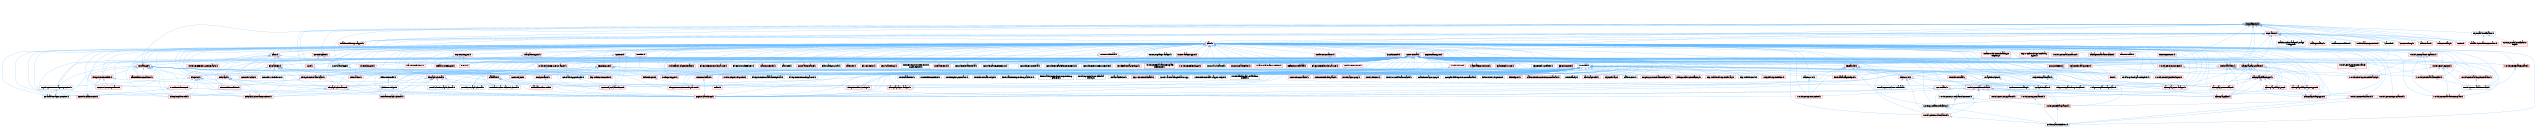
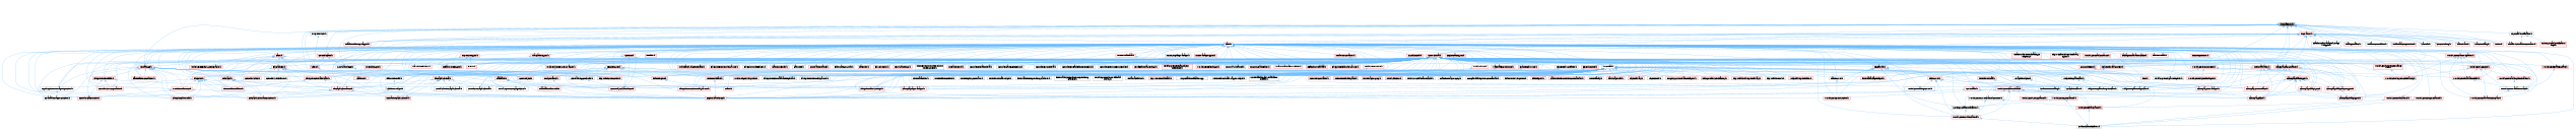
  digraph {
    fontname="DejaVu Serif"
    node [color=red fillcolor="#FFF0F0" fontname="DejaVu Serif" fontsize=10 shape=box style=filled]
    edge [color=steelblue1 dir=back fontname="DejaVu Serif" fontsize=10 labelfontname=Helvetica labelfontsize=10 style=solid]
    n1 [color=gray40 fillcolor=grey60 fontcolor=black height=0.2 label="LogCategory.h" width=0.4]
    n2 [color=grey40 fillcolor=white height=0.2 label="AssetData.h" width=0.4]
    n3 [color=grey40 fillcolor=white height=0.2 label="AsyncTaskNotification.h" width=0.4]
    n4 [height=0.2 label="Class.h" width=0.4]
    n5 [height=0.2 label="UnrealType.h" width=0.4]
    n6 [height=0.2 label="RigVMExecuteContext.h" width=0.4]
-   n7 [height=0.2 label="Core.h" width=0.4]
+   n7 [height=0.2 label="Select.h" width=0.4]
    n8 [height=0.2 label="CoreDelegates.h" width=0.4]
    n9 [color=grey40 fillcolor=white height=0.2 label="CoreSharedPCH.h" width=0.4]
    n10 [height=0.2 label="CoreMinimal.h" width=0.4]
    n11 [height=0.2 label="GenericOctree.h" width=0.4]
    n12 [height=0.2 label="UObjectThreadContext.h" width=0.4]
    n13 [height=0.2 label="IPlatformFileLogWrapper.h" width=0.4]
    n14 [color=grey40 fillcolor=white height=0.2 label="IPlatformFileManagedStorage\lWrapper.h" width=0.4]
    n15 [height=0.2 label="LogMacros.h" width=0.4]
    n16 [height=0.2 label="MallocJemalloc.h" width=0.4]
    n17 [color=grey40 fillcolor=white height=0.2 label="MediaIOCoreUtilities.h" width=0.4]
    n18 [height=0.2 label="OodleDataCompression.h" width=0.4]
    n19 [color=grey40 fillcolor=white height=0.2 label="StatsFile.h" width=0.4]
    n20 [height=0.2 label="StructuredLog.h" width=0.4]
    n21 [height=0.2 label="TaskPrivate.h" width=0.4]
    n22 [height=0.2 label="TraceAuxiliary.h" width=0.4]
    n23 [height=0.2 label="Union.h" width=0.4]
+   n24 [color=grey40 fillcolor=white height=0.2 label="OutputDevices.h" width=0.4]
    n25 [height=0.2 label="ActorDescContainer.h" width=0.4]
    n26 [height=0.2 label="AnimAssetFindReplace.h" width=0.4]
    n27 [height=0.2 label="AnimationGraphSchema.h" width=0.4]
-   n28 [color=grey40 fillcolor=white height=0.2 label="AnimationStateMachineSchema.h" width=0.4]
+   n28 [color=grey40 fillcolor=white height=0.2 label="LevelSequenceLegacyObject.h" width=0.4]
    n29 [color=grey40 fillcolor=white height=0.2 label="AssetDataTagMapSerialization\lDetails.h" width=0.4]
    n30 [color=grey40 fillcolor=white height=0.2 label="AssetDataToken.h" width=0.4]
    n31 [height=0.2 label="AssetDragDropOp.h" width=0.4]
    n32 [color=grey40 fillcolor=white height=0.2 label="AssetReferenceFixer.h" width=0.4]
    n33 [color=grey40 fillcolor=white height=0.2 label="AssetRegistryGenerator.h" width=0.4]
    n34 [height=0.2 label="AssetSelection.h" width=0.4]
    n35 [color=grey40 fillcolor=white height=0.2 label="AssetSourceFilenameCache.h" width=0.4]
    n36 [height=0.2 label="AssetThumbnail.h" width=0.4]
    n37 [color=grey40 fillcolor=white height=0.2 label="SDeleteAssetsDialog.h" width=0.4]
    n38 [color=grey40 fillcolor=white height=0.2 label="AssetThumbnailWidget.h" width=0.4]
    n39 [height=0.2 label="AudioWidgetSubsystem.h" width=0.4]
    n40 [color=grey40 fillcolor=white height=0.2 label="BlueprintActionDatabaseRegistrar.h" width=0.4]
    n41 [color=grey40 fillcolor=white height=0.2 label="BlueprintAssetNodeSpawner.h" width=0.4]
    n42 [color=grey40 fillcolor=white height=0.2 label="CollectionDragDropOp.h" width=0.4]
    n43 [color=grey40 fillcolor=white height=0.2 label="CompileAllBlueprintsCommandlet.h" width=0.4]
    n44 [height=0.2 label="DataTableEditorUtils.h" width=0.4]
    n45 [height=0.2 label="EdGraphSchema.h" width=0.4]
    n46 [height=0.2 label="EdGraphSchema_K2.h" width=0.4]
    n47 [height=0.2 label="EngineSharedPCH.h" width=0.4]
    n48 [color=grey40 fillcolor=white height=0.2 label="SoundCueGraphSchema.h" width=0.4]
    n49 [color=grey40 fillcolor=white height=0.2 label="SoundSubmixGraphSchema.h" width=0.4]
    n50 [height=0.2 label="Editor.h" width=0.4]
    n51 [color=grey40 fillcolor=white height=0.2 label="EditorAnimUtils.h" width=0.4]
    n52 [color=grey40 fillcolor=white height=0.2 label="SSkeletonWidget.h" width=0.4]
    n53 [color=grey40 fillcolor=white height=0.2 label="EditorAssetSubsystem.h" width=0.4]
    n54 [height=0.2 label="EditorEngine.h" width=0.4]
    n55 [color=grey40 fillcolor=white height=0.2 label="ExternalAssetDependencyGatherer.h" width=0.4]
    n56 [color=grey40 fillcolor=white height=0.2 label="ExternalObjectAndActorDependency\lGatherer.h" width=0.4]
    n57 [height=0.2 label="ExternalPackageHelper.h" width=0.4]
    n58 [height=0.2 label="FileHelpers.h" width=0.4]
    n59 [height=0.2 label="GameplayCueManager.h" width=0.4]
    n60 [height=0.2 label="GameplayTagsManager.h" width=0.4]
    n61 [height=0.2 label="GatherTextFromAssetsCommandlet.h" width=0.4]
    n62 [color=grey40 fillcolor=white height=0.2 label="IAssetFamily.h" width=0.4]
    n63 [height=0.2 label="LandscapeUtils.h" width=0.4]
    n64 [color=grey40 fillcolor=white height=0.2 label="LevelSequenceShotMetaData\lLibrary.h" width=0.4]
    n65 [color=grey40 fillcolor=white height=0.2 label="MediaTrackEditor.h" width=0.4]
-   n66 [height=0.2 label="NoExportTypes.h" width=0.4]
    n67 [height=0.2 label="ObjectLibrary.h" width=0.4]
-   n68 [color=grey40 fillcolor=white height=0.2 label="CallFunction.h" width=0.4]
+   n68 [color=grey40 fillcolor=white height=0.2 label="ObjectTools.h" width=0.4]
    n69 [height=0.2 label="PropertyCustomizationHelpers.h" width=0.4]
    n70 [height=0.2 label="ReimportFbxSceneFactory.h" width=0.4]
    n71 [height=0.2 label="RigVMEditorBlueprintLibrary.h" width=0.4]
    n72 [color=grey40 fillcolor=white height=0.2 label="RigVMEditorTools.h" width=0.4]
    n73 [height=0.2 label="RigVMTreeToolkitTask.h" width=0.4]
    n74 [color=grey40 fillcolor=white height=0.2 label="SGraphPinClass.h" width=0.4]
    n75 [color=grey40 fillcolor=white height=0.2 label="SGraphPinObject.h" width=0.4]
-   n76 [color=grey40 fillcolor=white height=0.2 label="SoundWaveLoadingBehavior.cpp" width=0.4]
+   n76 [color=grey40 fillcolor=white height=0.2 label="AsyncTaskNotification.cpp" width=0.4]
    n77 [color=grey40 fillcolor=white height=0.2 label="VPAssetThumbnailWrapperWidget.h" width=0.4]
    n78 [height=0.2 label="WidgetBlueprintEditor.h" width=0.4]
    n79 [color=grey40 fillcolor=white height=0.2 label="WidgetTemplateBlueprintClass.h" width=0.4]
    n80 [color=grey40 fillcolor=white height=0.2 label="WidgetTemplateClass.h" width=0.4]
    n81 [color=grey40 fillcolor=white height=0.2 label="WidgetTemplateImageClass.h" width=0.4]
    n82 [height=0.2 label="CoreAsyncTaskNotification\lImpl.h" width=0.4]
    n83 [height=0.2 label="DataflowSimulationGenerator.h" width=0.4]
    n84 [height=0.2 label="EdGraphSchema_K2_Actions.h" width=0.4]
    n85 [height=0.2 label="BlueprintEditorUtils.h" width=0.4]
    n86 [height=0.2 label="ARFilter.h" width=0.4]
    n87 [height=0.2 label="AnimNodeBase.h" width=0.4]
    n88 [fillcolor=white height=0.2 label="ArchiveObjectPropertyMapper.h" width=0.4]
    n89 [height=0.2 label="CoreUObject.h" width=0.4]
    n90 [height=0.2 label="AssetBundleData.h" width=0.4]
    n91 [color=grey40 fillcolor=white height=0.2 label="AssetCompilingManager.h" width=0.4]
    n92 [height=0.2 label="AssetManagerTypes.h" width=0.4]
-   n93 [height=0.2 label="Attenuation.h" width=0.4]
+   n93 [height=0.2 label="Gatherer.h" width=0.4]
    n94 [height=0.2 label="AttributesContainer.h" width=0.4]
    n95 [height=0.2 label="AttributesRuntime.h" width=0.4]
    n96 [height=0.2 label="AudioPanelWidgetInterface.h" width=0.4]
    n97 [height=0.2 label="AudioVolume.h" width=0.4]
    n98 [color=grey40 fillcolor=white height=0.2 label="BPVariableDragDropAction.h" width=0.4]
    n99 [height=0.2 label="BehaviorTreeTypes.h" width=0.4]
    n100 [height=0.2 label="Blueprint.h" width=0.4]
    n101 [height=0.2 label="BlueprintEditorSettings.h" width=0.4]
    n102 [height=0.2 label="KismetEditorUtilities.h" width=0.4]
    n103 [height=0.2 label="MemberReference.h" width=0.4]
    n104 [height=0.2 label="K2Node_CallFunction.h" width=0.4]
    n105 [color=grey40 fillcolor=white height=0.2 label="MyBlueprintItemDragDropAction.h" width=0.4]
    n106 [height=0.2 label="BlueprintActionFilter.h" width=0.4]
    n107 [height=0.2 label="BlueprintFunctionNodeSpawner.h" width=0.4]
-   n108 [height=0.2 label="K2Core_StructOperation.h" width=0.4]
+   n108 [height=0.2 label="K2Node_StructOperation.h" width=0.4]
    n109 [height=0.2 label="BlueprintEventNodeSpawner.h" width=0.4]
    n110 [height=0.2 label="BlueprintFieldNodeSpawner.h" width=0.4]
    n111 [height=0.2 label="BlueprintGeneratedClass.h" width=0.4]
    n112 [color=grey40 fillcolor=white height=0.2 label="BlueprintNodeHelpers.h" width=0.4]
    n113 [height=0.2 label="BodyInstance.h" width=0.4]
    n114 [color=grey40 fillcolor=white height=0.2 label="BuiltInChannelEditors.h" width=0.4]
    n115 [height=0.2 label="Casts.h" width=0.4]
    n116 [height=0.2 label="CoreUObjectSharedPCH.h" width=0.4]
    n117 [height=0.2 label="EdGraph.h" width=0.4]
    n118 [height=0.2 label="EdGraphPin.h" width=0.4]
    n119 [height=0.2 label="K2Node_Select.h" width=0.4]
    n120 [color=grey40 fillcolor=white height=0.2 label="K2Node_SwitchEnum.h" width=0.4]
    n121 [height=0.2 label="LiveLinkTypes.h" width=0.4]
    n122 [height=0.2 label="MovieSceneEntitySystemGraphs.h" width=0.4]
    n123 [height=0.2 label="DataTable.h" width=0.4]
    n124 [height=0.2 label="FastReferenceCollector.h" width=0.4]
    n125 [color=grey40 fillcolor=white height=0.2 label="GeneratedCppIncludes.h" width=0.4]
    n126 [height=0.2 label="ClassIconFinder.h" width=0.4]
    n127 [color=grey40 fillcolor=white height=0.2 label="ClassTree.h" width=0.4]
    n128 [height=0.2 label="CompositeFont.h" width=0.4]
    n129 [height=0.2 label="Font.h" width=0.4]
    n130 [height=0.2 label="ConstraintInstance.h" width=0.4]
    n131 [height=0.2 label="CoreNet.h" width=0.4]
    n132 [height=0.2 label="NetSerialization.h" width=0.4]
    n133 [height=0.2 label="GameplayAbilitySpec.h" width=0.4]
    n134 [height=0.2 label="GameplayAbilityTypes.h" width=0.4]
    n135 [height=0.2 label="GameplayEffect.h" width=0.4]
    n136 [height=0.2 label="GameplayAbilityTargetTypes.h" width=0.4]
    n137 [height=0.2 label="GameplayCueInterface.h" width=0.4]
    n138 [height=0.2 label="GameplayEffectTypes.h" width=0.4]
    n139 [height=0.2 label="CurveTable.h" width=0.4]
    n140 [color=grey40 fillcolor=white height=0.2 label="EditorCategoryUtils.h" width=0.4]
    n141 [height=0.2 label="EngineBaseTypes.h" width=0.4]
    n142 [height=0.2 label="EngineTypes.h" width=0.4]
    n143 [height=0.2 label="Events.h" width=0.4]
    n144 [height=0.2 label="Factories.h" width=0.4]
    n145 [height=0.2 label="FlowDirection.h" width=0.4]
    n146 [height=0.2 label="FontSdfSettings.h" width=0.4]
    n147 [height=0.2 label="GCObjectInfo.h" width=0.4]
    n148 [height=0.2 label="GameplayTagContainer.h" width=0.4]
-   n149 [color=grey40 fillcolor=white height=0.2 label="IAnimBlueprintNodeOverride\lGCObjectInfo.h" width=0.4]
+   n149 [color=grey40 fillcolor=white height=0.2 label="IAnimBlueprintNodeOverride\lAssetsContext.h" width=0.4]
    n150 [height=0.2 label="InputCoreTypes.h" width=0.4]
    n151 [height=0.2 label="InteractiveTool.h" width=0.4]
    n152 [color=grey40 fillcolor=white height=0.2 label="K2Node_BitmaskLiteral.h" width=0.4]
    n153 [color=grey40 fillcolor=white height=0.2 label="K2Node_CastByteToEnum.h" width=0.4]
    n154 [color=grey40 fillcolor=white height=0.2 label="K2Node_EnumLiteral.h" width=0.4]
    n155 [color=grey40 fillcolor=white height=0.2 label="K2Node_ForEachElementInEnum.h" width=0.4]
    n156 [color=grey40 fillcolor=white height=0.2 label="K2Node_GetNumEnumEntries.h" width=0.4]
    n157 [height=0.2 label="KeyHandle.h" width=0.4]
    n158 [height=0.2 label="MovieSceneChannelData.h" width=0.4]
    n159 [height=0.2 label="MovieSceneBoolChannel.h" width=0.4]
    n160 [height=0.2 label="MovieSceneByteChannel.h" width=0.4]
    n161 [color=grey40 fillcolor=white height=0.2 label="CoreAsyncTaskNotification.h" width=0.4]
    n162 [color=grey40 fillcolor=white height=0.2 label="MovieSceneCurveChannelCommon.h" width=0.4]
    n163 [height=0.2 label="MovieSceneDoubleChannel.h" width=0.4]
    n164 [height=0.2 label="MovieSceneFloatChannel.h" width=0.4]
    n165 [height=0.2 label="MovieSceneEventSection.h" width=0.4]
    n166 [height=0.2 label="MovieSceneIntegerChannel.h" width=0.4]
    n167 [height=0.2 label="MovieSceneStringChannel.h" width=0.4]
    n168 [color=grey40 fillcolor=white height=0.2 label="NameCurve.h" width=0.4]
    n169 [height=0.2 label="RichCurve.h" width=0.4]
-   n170 [color=grey40 fillcolor=white height=0.2 label="LevelSequenceShotMetaData.h" width=0.4]
+   n170 [color=grey40 fillcolor=white height=0.2 label="MovieSceneEasingCurves.h" width=0.4]
    n171 [color=grey40 fillcolor=white height=0.2 label="KismetDebugUtilities.h" width=0.4]
    n172 [height=0.2 label="LevelEditorPlaySettings.h" width=0.4]
-   n173 [height=0.2 label="MovieSceneEvaluationTemplate\lReference.h" width=0.4]
+   n173 [height=0.2 label="LevelSequenceLegacyObject\lReference.h" width=0.4]
    n174 [color=grey40 fillcolor=white height=0.2 label="LevelSequenceSpawnRegister.h" width=0.4]
    n175 [height=0.2 label="MaterialExpressionIO.h" width=0.4]
    n176 [height=0.2 label="MetasoundFrontendDataType\lRegistry.h" width=0.4]
    n177 [height=0.2 label="MovieSceneBlendType.h" width=0.4]
    n178 [height=0.2 label="MovieSceneEvalTemplate.h" width=0.4]
    n179 [color=grey40 fillcolor=white height=0.2 label="MovieSceneEvaluationTrack.h" width=0.4]
    n180 [height=0.2 label="MovieSceneEvaluationTemplate.h" width=0.4]
    n181 [height=0.2 label="MovieSceneEvaluationField.h" width=0.4]
    n182 [height=0.2 label="MovieSceneFrameMigration.h" width=0.4]
    n183 [height=0.2 label="MovieSceneSegment.h" width=0.4]
    n184 [height=0.2 label="MovieSceneSequenceHierarchy.h" width=0.4]
    n185 [height=0.2 label="MovieSceneTrackImplementation.h" width=0.4]
    n186 [height=0.2 label="MovieSceneObjectBindingID.h" width=0.4]
    n187 [height=0.2 label="RigVMEditorBlueprintLibrary\lTypes.h" width=0.4]
    n188 [height=0.2 label="MovieSceneSequenceID.h" width=0.4]
    n189 [height=0.2 label="MovieSceneSequenceInstance\lData.h" width=0.4]
    n190 [height=0.2 label="MovieSceneTrackInstance.h" width=0.4]
    n191 [height=0.2 label="NavLinkDefinition.h" width=0.4]
    n192 [height=0.2 label="NavigationTypes.h" width=0.4]
    n193 [color=grey40 fillcolor=white height=0.2 label="NonNullSubclassOf.h" width=0.4]
    n194 [height=0.2 label="OnlineReplStructs.h" width=0.4]
    n195 [height=0.2 label="PackageLocalizationCache.h" width=0.4]
    n196 [height=0.2 label="PannerDetails.h" width=0.4]
    n197 [height=0.2 label="PropertyTrackEditor.h" width=0.4]
    n198 [height=0.2 label="QuartzQuantizationUtilities.h" width=0.4]
    n199 [height=0.2 label="ReflectionMetadata.h" width=0.4]
    n200 [height=0.2 label="RemoteExecutor.h" width=0.4]
    n1 -> n2
    n1 -> n3
    n1 -> n4
    n1 -> n5
    n1 -> n6
    n1 -> n7
    n1 -> n8
    n1 -> n9
    n1 -> n10
    n1 -> n11
    n1 -> n12
    n1 -> n13
    n1 -> n14
    n1 -> n15
    n1 -> n16
    n1 -> n17
    n1 -> n18
    n1 -> n19
    n1 -> n20
    n1 -> n21
    n1 -> n22
    n1 -> n23
+   n1 -> n24
    n2 -> n25
    n2 -> n26
    n2 -> n27
    n2 -> n28
    n2 -> n29
    n2 -> n30
    n2 -> n31
    n2 -> n32
    n2 -> n33
    n2 -> n34
    n2 -> n35
    n2 -> n36
    n2 -> n37
    n2 -> n38
    n2 -> n39
    n2 -> n40
    n2 -> n41
    n2 -> n42
    n2 -> n43
    n2 -> n44
    n2 -> n45
    n2 -> n46
    n2 -> n47
    n2 -> n48
    n2 -> n49
    n2 -> n50
    n2 -> n51
    n2 -> n52
    n2 -> n53
    n2 -> n54
    n2 -> n55
    n2 -> n56
    n2 -> n57
    n2 -> n58
    n2 -> n59
    n2 -> n60
    n2 -> n61
    n2 -> n62
    n2 -> n63
    n2 -> n64
    n2 -> n65
-   n2 -> n66
    n2 -> n67
    n2 -> n68
    n2 -> n69
    n2 -> n70
    n2 -> n71
    n2 -> n72
    n2 -> n73
    n2 -> n74
    n2 -> n75
    n2 -> n76
    n2 -> n77
    n2 -> n78
    n2 -> n79
    n2 -> n80
    n2 -> n81
    n3 -> n82
    n3 -> n83
    n4 -> n2
    n4 -> n5
    n4 -> n39
    n4 -> n40
    n4 -> n41
    n4 -> n46
    n4 -> n84
    n4 -> n85
    n4 -> n86
    n4 -> n87
    n4 -> n88
    n4 -> n89
    n4 -> n90
    n4 -> n91
    n4 -> n92
    n4 -> n93
    n4 -> n94
    n4 -> n95
    n4 -> n96
    n4 -> n97
    n4 -> n98
    n4 -> n99
    n4 -> n100
    n4 -> n101
    n4 -> n102
    n4 -> n103
    n4 -> n104
    n4 -> n105
    n4 -> n106
    n4 -> n107
    n4 -> n108
    n4 -> n109
    n4 -> n110
    n4 -> n111
    n4 -> n112
    n4 -> n113
    n4 -> n114
    n4 -> n115
    n4 -> n116
    n4 -> n117
    n4 -> n118
    n4 -> n119
    n4 -> n120
    n4 -> n121
    n4 -> n122
    n4 -> n123
    n4 -> n124
    n4 -> n125
    n4 -> n126
    n4 -> n127
    n4 -> n128
    n4 -> n129
    n4 -> n130
    n4 -> n131
    n4 -> n132
    n4 -> n133
    n4 -> n134
    n4 -> n135
    n4 -> n136
    n4 -> n137
    n4 -> n138
    n4 -> n139
    n4 -> n140
    n4 -> n141
    n4 -> n142
    n4 -> n143
    n4 -> n144
    n4 -> n145
    n4 -> n146
    n4 -> n147
    n4 -> n148
    n4 -> n149
    n4 -> n150
    n4 -> n151
    n4 -> n152
    n4 -> n153
    n4 -> n154
    n4 -> n155
    n4 -> n156
    n4 -> n157
    n4 -> n158
    n4 -> n159
    n4 -> n160
    n4 -> n161
    n4 -> n162
    n4 -> n163
    n4 -> n164
    n4 -> n165
    n4 -> n166
    n4 -> n167
    n4 -> n168
    n4 -> n169
    n4 -> n170
    n4 -> n171
    n4 -> n172
    n4 -> n173
    n4 -> n174
    n4 -> n175
    n4 -> n176
    n4 -> n177
    n4 -> n178
    n4 -> n179
    n4 -> n180
    n4 -> n181
    n4 -> n182
    n4 -> n183
    n4 -> n184
    n4 -> n185
    n4 -> n186
    n4 -> n187
    n4 -> n188
    n4 -> n189
    n4 -> n190
    n4 -> n191
    n4 -> n192
    n4 -> n193
    n4 -> n194
    n4 -> n195
    n4 -> n196
    n4 -> n197
    n4 -> n198
    n4 -> n199
    n4 -> n200
    n5 -> n6
    n5 -> n51
    n5 -> n84
    n5 -> n85
    n5 -> n89
    n5 -> n98
    n5 -> n103
    n5 -> n105
    n5 -> n106
    n5 -> n108
    n5 -> n111
    n5 -> n116
    n5 -> n123
    n5 -> n124
    n5 -> n125
    n7 -> n89
    n8 -> n7
    n8 -> n9
    n9 -> n116
    n10 -> n6
    n10 -> n7
    n10 -> n9
    n10 -> n11
    n10 -> n12
    n10 -> n25
    n10 -> n26
    n10 -> n27
    n10 -> n28
    n10 -> n31
    n10 -> n34
    n10 -> n35
    n10 -> n36
    n10 -> n37
    n10 -> n39
    n10 -> n40
    n10 -> n41
    n10 -> n42
    n10 -> n43
    n10 -> n44
    n10 -> n45
    n10 -> n46
    n10 -> n48
    n10 -> n50
    n10 -> n51
    n10 -> n52
    n10 -> n53
    n10 -> n54
    n10 -> n58
    n10 -> n59
    n10 -> n60
    n10 -> n61
    n10 -> n62
    n10 -> n63
    n10 -> n67
    n10 -> n68
    n10 -> n69
    n10 -> n70
    n10 -> n71
    n10 -> n72
    n10 -> n74
    n10 -> n75
    n10 -> n78
    n10 -> n79
    n10 -> n80
    n10 -> n81
    n10 -> n84
    n10 -> n85
    n10 -> n87
    n10 -> n88
    n10 -> n93
    n10 -> n96
    n10 -> n97
    n10 -> n98
    n10 -> n99
    n10 -> n100
    n10 -> n101
    n10 -> n102
    n10 -> n103
    n10 -> n104
    n10 -> n105
    n10 -> n106
    n10 -> n107
    n10 -> n108
    n10 -> n109
    n10 -> n110
    n10 -> n111
    n10 -> n112
    n10 -> n117
    n10 -> n118
    n10 -> n119
    n10 -> n120
    n10 -> n121
    n10 -> n124
    n10 -> n126
    n10 -> n127
    n10 -> n128
    n10 -> n129
    n10 -> n130
    n10 -> n133
    n10 -> n134
    n10 -> n135
    n10 -> n136
    n10 -> n137
    n10 -> n138
    n10 -> n139
    n10 -> n140
    n10 -> n143
    n10 -> n144
    n10 -> n145
    n10 -> n146
    n10 -> n149
    n10 -> n151
    n10 -> n152
    n10 -> n153
    n10 -> n154
    n10 -> n155
    n10 -> n156
    n10 -> n157
    n10 -> n161
    n10 -> n165
    n10 -> n168
    n10 -> n169
    n10 -> n171
    n10 -> n172
    n10 -> n173
    n10 -> n174
    n10 -> n175
    n10 -> n177
    n10 -> n178
    n10 -> n179
    n10 -> n180
    n10 -> n181
    n10 -> n183
    n10 -> n184
    n10 -> n185
    n10 -> n186
    n10 -> n188
    n10 -> n189
    n10 -> n193
    n10 -> n194
    n10 -> n197
    n10 -> n198
    n10 -> n199
    n11 -> n47
    n12 -> n57
    n12 -> n116
    n15 -> n2
    n15 -> n4
    n15 -> n5
    n15 -> n6
    n15 -> n7
    n15 -> n9
    n15 -> n10
    n15 -> n11
    n15 -> n12
    n15 -> n13
    n15 -> n14
    n15 -> n16
    n15 -> n17
    n15 -> n18
    n15 -> n19
    n15 -> n20
    n15 -> n21
    n15 -> n22
    n15 -> n23
    n15 -> n83
+   n24 -> n7
    n36 -> n37
    n45 -> n27
    n45 -> n28
    n45 -> n46
    n45 -> n47
    n45 -> n48
    n45 -> n49
    n45 -> n84
    n46 -> n27
    n46 -> n84
    n46 -> n85
    n51 -> n52
    n54 -> n50
    n75 -> n74
    n80 -> n79
    n80 -> n81
-   n86 -> n66
    n87 -> n47
    n88 -> n89
    n90 -> n2
-   n90 -> n66
    n94 -> n95
    n95 -> n87
    n97 -> n47
    n100 -> n47
    n100 -> n84
    n100 -> n85
    n100 -> n98
    n100 -> n101
    n100 -> n102
    n100 -> n103
    n100 -> n105
    n103 -> n47
    n103 -> n104
    n105 -> n98
    n106 -> n104
    n106 -> n107
    n106 -> n108
    n110 -> n107
    n111 -> n47
    n111 -> n102
    n113 -> n47
    n115 -> n5
    n115 -> n84
    n115 -> n89
    n115 -> n116
    n115 -> n117
    n115 -> n118
    n115 -> n121
    n115 -> n122
    n117 -> n46
    n117 -> n47
    n117 -> n84
    n117 -> n85
    n118 -> n45
    n118 -> n46
    n118 -> n47
    n118 -> n84
    n118 -> n100
    n118 -> n111
    n118 -> n119
    n118 -> n120
    n123 -> n44
    n123 -> n47
    n123 -> n60
    n125 -> n116
    n128 -> n129
    n131 -> n89
    n131 -> n116
    n131 -> n132
    n132 -> n47
    n132 -> n133
    n132 -> n135
    n132 -> n136
    n132 -> n137
    n132 -> n138
    n133 -> n134
    n133 -> n135
    n136 -> n134
    n138 -> n59
    n138 -> n133
    n138 -> n134
    n138 -> n135
    n138 -> n136
    n138 -> n137
    n139 -> n47
    n139 -> n135
    n141 -> n47
    n142 -> n47
    n142 -> n54
    n142 -> n87
    n142 -> n93
    n142 -> n100
    n142 -> n113
    n142 -> n135
    n142 -> n136
    n148 -> n59
    n148 -> n60
    n148 -> n134
    n148 -> n135
    n148 -> n136
    n148 -> n137
    n148 -> n138
    n150 -> n54
    n150 -> n99
    n150 -> n143
    n157 -> n47
    n157 -> n158
    n157 -> n161
    n157 -> n163
    n157 -> n164
    n157 -> n165
    n157 -> n168
    n157 -> n169
    n158 -> n159
    n158 -> n160
    n158 -> n161
    n158 -> n162
    n158 -> n163
    n158 -> n164
    n158 -> n165
    n158 -> n166
    n158 -> n167
    n159 -> n114
    n160 -> n114
    n160 -> n161
-   n161 -> n114
+   n161 -> n163
    n162 -> n163
    n162 -> n164
    n163 -> n114
    n164 -> n114
    n166 -> n114
    n168 -> n165
    n169 -> n47
-   n169 -> n162
+   n169 -> n158
    n169 -> n163
    n169 -> n164
    n169 -> n170
    n171 -> n101
    n175 -> n47
    n178 -> n179
    n179 -> n180
    n181 -> n179
    n182 -> n180
    n182 -> n181
    n182 -> n183
    n182 -> n184
    n183 -> n179
    n183 -> n180
    n183 -> n181
    n183 -> n184
    n183 -> n185
    n185 -> n179
    n188 -> n174
    n188 -> n181
    n188 -> n184
    n188 -> n186
    n189 -> n184
    n192 -> n47
    n192 -> n191
    n194 -> n47
  }
